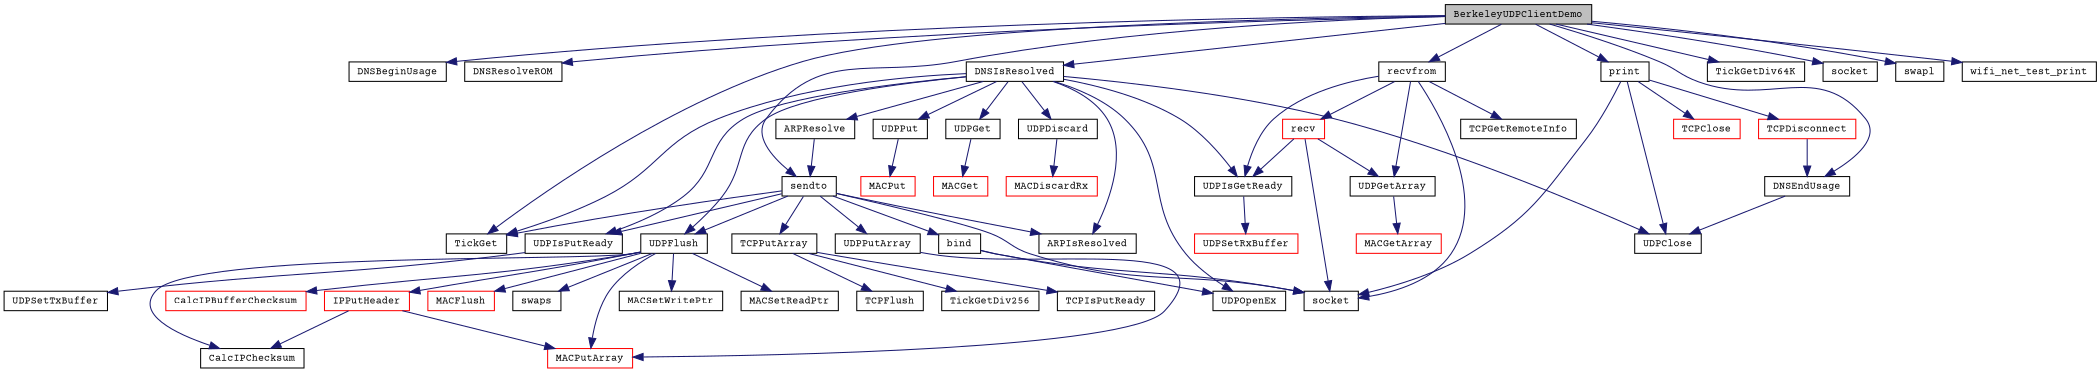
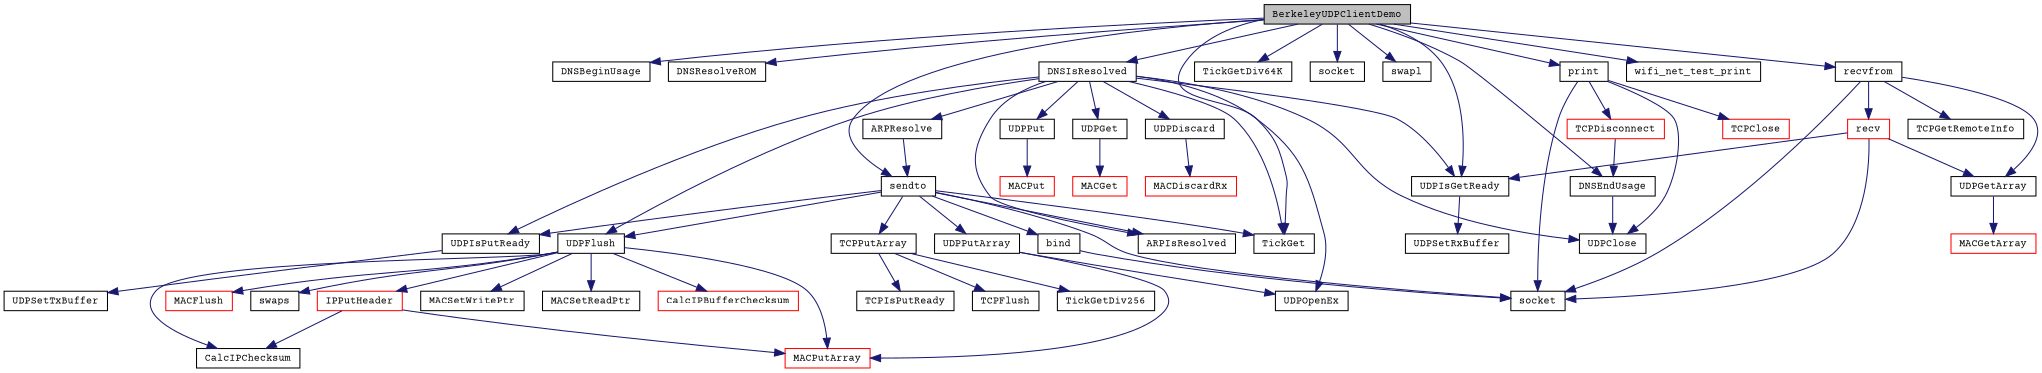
  digraph {
    fontname="Courier Prime"
    rankdir=TB
    node [color=black fillcolor=white fontname="Courier Prime" fontsize=10 shape=record style=filled]
    edge [color=midnightblue fontname="Courier Prime" fontsize=10 labelfontname=Helvetica labelfontsize=10 style=solid]
    n1 [fillcolor=grey75 fontcolor=black height=0.2 label=BerkeleyUDPClientDemo width=0.4]
    n2 [height=0.2 label=DNSBeginUsage width=0.4]
    n3 [height=0.2 label=DNSResolveROM width=0.4]
    n4 [height=0.2 label=TickGet width=0.4]
    n5 [height=0.2 label=DNSIsResolved width=0.4]
    n6 [height=0.2 label=DNSEndUsage width=0.4]
    n7 [height=0.2 label=TickGetDiv64K width=0.4]
    n8 [height=0.2 label=socket width=0.4]
    n9 [height=0.2 label=swapl width=0.4]
    n10 [height=0.2 label=sendto width=0.4]
    n11 [height=0.2 label=recvfrom width=0.4]
    n12 [height=0.2 label=print width=0.4]
    n13 [height=0.2 label=wifi_net_test_print width=0.4]
    n14 [height=0.2 label=ARPResolve width=0.4]
    n15 [height=0.2 label=ARPIsResolved width=0.4]
    n16 [height=0.2 label=UDPOpenEx width=0.4]
    n17 [height=0.2 label=UDPIsPutReady width=0.4]
    n18 [height=0.2 label=UDPPut width=0.4]
    n19 [height=0.2 label=UDPFlush width=0.4]
    n20 [height=0.2 label=UDPIsGetReady width=0.4]
    n21 [height=0.2 label=UDPGet width=0.4]
    n22 [height=0.2 label=UDPDiscard width=0.4]
    n23 [height=0.2 label=UDPClose width=0.4]
    n24 [height=0.2 label=socket width=0.4]
    n25 [height=0.2 label=bind width=0.4]
    n26 [height=0.2 label=UDPPutArray width=0.4]
    n27 [height=0.2 label=TCPPutArray width=0.4]
    n28 [height=0.2 label=UDPGetArray width=0.4]
    n29 [height=0.2 label=TCPGetRemoteInfo width=0.4]
    n30 [color=red height=0.2 label=recv width=0.4]
    n31 [color=red height=0.2 label=TCPClose width=0.4]
    n32 [color=red height=0.2 label=TCPDisconnect width=0.4]
    n33 [height=0.2 label=UDPSetTxBuffer width=0.4]
    n34 [color=red height=0.2 label=MACPut width=0.4]
    n35 [height=0.2 label=swaps width=0.4]
    n36 [height=0.2 label=CalcIPChecksum width=0.4]
    n37 [height=0.2 label=MACSetWritePtr width=0.4]
    n38 [color=red height=0.2 label=IPPutHeader width=0.4]
    n39 [color=red height=0.2 label=MACPutArray width=0.4]
    n40 [height=0.2 label=MACSetReadPtr width=0.4]
    n41 [color=red height=0.2 label=CalcIPBufferChecksum width=0.4]
    n42 [color=red height=0.2 label=MACFlush width=0.4]
-   n43 [color=red height=0.2 label=UDPSetRxBuffer width=0.4]
+   n43 [height=0.2 label=UDPSetRxBuffer width=0.4]
    n44 [color=red height=0.2 label=MACGet width=0.4]
    n45 [color=red height=0.2 label=MACDiscardRx width=0.4]
    n46 [height=0.2 label=TCPIsPutReady width=0.4]
    n47 [height=0.2 label=TCPFlush width=0.4]
    n48 [height=0.2 label=TickGetDiv256 width=0.4]
    n49 [color=red height=0.2 label=MACGetArray width=0.4]
    n1 -> n2
    n1 -> n3
    n1 -> n4
    n1 -> n5
    n1 -> n6
    n1 -> n7
    n1 -> n8
    n1 -> n9
    n1 -> n10
    n1 -> n11
    n1 -> n12
    n1 -> n13
    n5 -> n4
    n5 -> n14
    n5 -> n15
    n5 -> n16
    n5 -> n17
    n5 -> n18
    n5 -> n19
    n5 -> n20
    n5 -> n21
    n5 -> n22
    n5 -> n23
    n6 -> n23
    n10 -> n4
    n10 -> n15
    n10 -> n17
    n10 -> n19
    n10 -> n24
    n10 -> n25
    n10 -> n26
    n10 -> n27
-   n11 -> n20
+   n1 -> n20
    n11 -> n24
    n11 -> n28
    n11 -> n29
    n11 -> n30
    n12 -> n23
    n12 -> n24
    n12 -> n31
    n12 -> n32
    n14 -> n10
    n17 -> n33
    n18 -> n34
    n19 -> n35
    n19 -> n36
    n19 -> n37
    n19 -> n38
    n19 -> n39
    n19 -> n40
    n19 -> n41
    n19 -> n42
    n20 -> n43
    n21 -> n44
    n22 -> n45
-   n25 -> n16
+   n26 -> n16
    n25 -> n24
    n26 -> n39
    n27 -> n46
    n27 -> n47
    n27 -> n48
    n28 -> n49
    n30 -> n20
    n30 -> n24
    n30 -> n28
    n32 -> n6
    n38 -> n36
    n38 -> n39
  }
